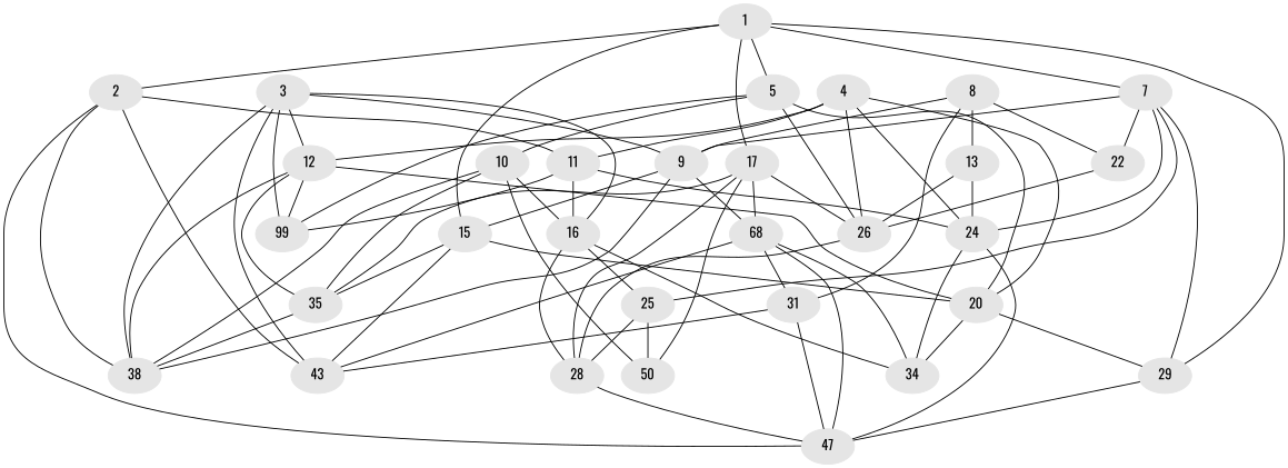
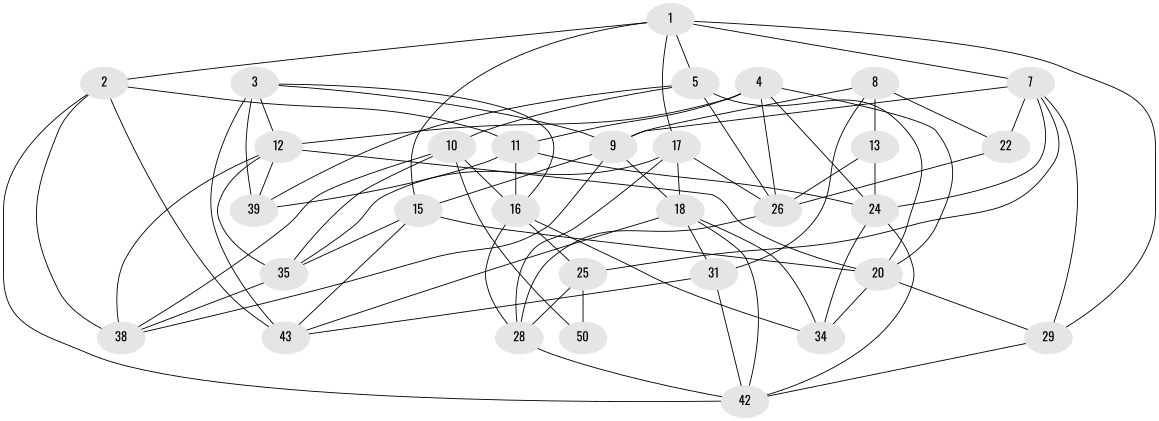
  graph {
    fontname=Oswald
    node [color=gray90 fontname=Oswald style=filled]
    edge [fontname=Oswald]
    1 [super="+46"]
    2 [super="+51"]
    5 [super="+41"]
    7 [super="+45"]
    15 [super="+56"]
    17 [super="+27"]
    29
    11 [super="+44"]
    38 [super="+40"]
-   42 [super="+53" label=47]
+   42 [super="+53"]
    43 [super="+49"]
-   39 [label=99]
+   39
    20 [super="+21"]
    26 [super="+30"]
    10 [super="+48"]
    9 [super="+55"]
    24 [super="+32"]
    22
    25 [super="+37"]
    35 [super="+52"]
    50 [super="+54"]
-   18 [super="+47" label=68]
+   18 [super="+47"]
    28 [super="+36"]
    16 [super="+23"]
    3 [super="+6"]
    12 [super="+14"]
    34
    4 [super="+19"]
    13
    8 [super="+33"]
    31
    1 -- 2
    1 -- 5
    1 -- 7
    1 -- 15
    1 -- 17
    1 -- 29
    2 -- 11
    2 -- 38
    2 -- 42
    2 -- 43 [weight=2]
    5 -- 39
    5 -- 20
    5 -- 26
    5 -- 10
    7 -- 29
    7 -- 9
    7 -- 24
    7 -- 22
    7 -- 25
    15 -- 43
    15 -- 20
    15 -- 35 [weight=2]
    17 -- 26
    17 -- 35
-   17 -- 50
    17 -- 18
    17 -- 28
    29 -- 42
    11 -- 39
    11 -- 24
    11 -- 16
    20 -- 29
    20 -- 34
    26 -- 28
    10 -- 38
    10 -- 35
    10 -- 50 [weight=2]
    10 -- 16
    9 -- 15
    9 -- 38
    9 -- 18
    24 -- 42
    24 -- 34
    22 -- 26
    25 -- 50 [weight=2]
    25 -- 28 [weight=2]
    35 -- 38
    18 -- 42
    18 -- 43
    18 -- 34
    18 -- 31
    28 -- 42
    16 -- 25
    16 -- 28
    16 -- 34
-   3 -- 38
    3 -- 43
    3 -- 39
    3 -- 9
    3 -- 16
    3 -- 12
    12 -- 38
    12 -- 39
    12 -- 20
    12 -- 35
    4 -- 11 [weight=2]
    4 -- 20
    4 -- 26
    4 -- 24
    4 -- 12
    13 -- 26
    13 -- 24
    8 -- 9
    8 -- 22 [weight=2]
    8 -- 13
    8 -- 31
    31 -- 42
    31 -- 43
  }
